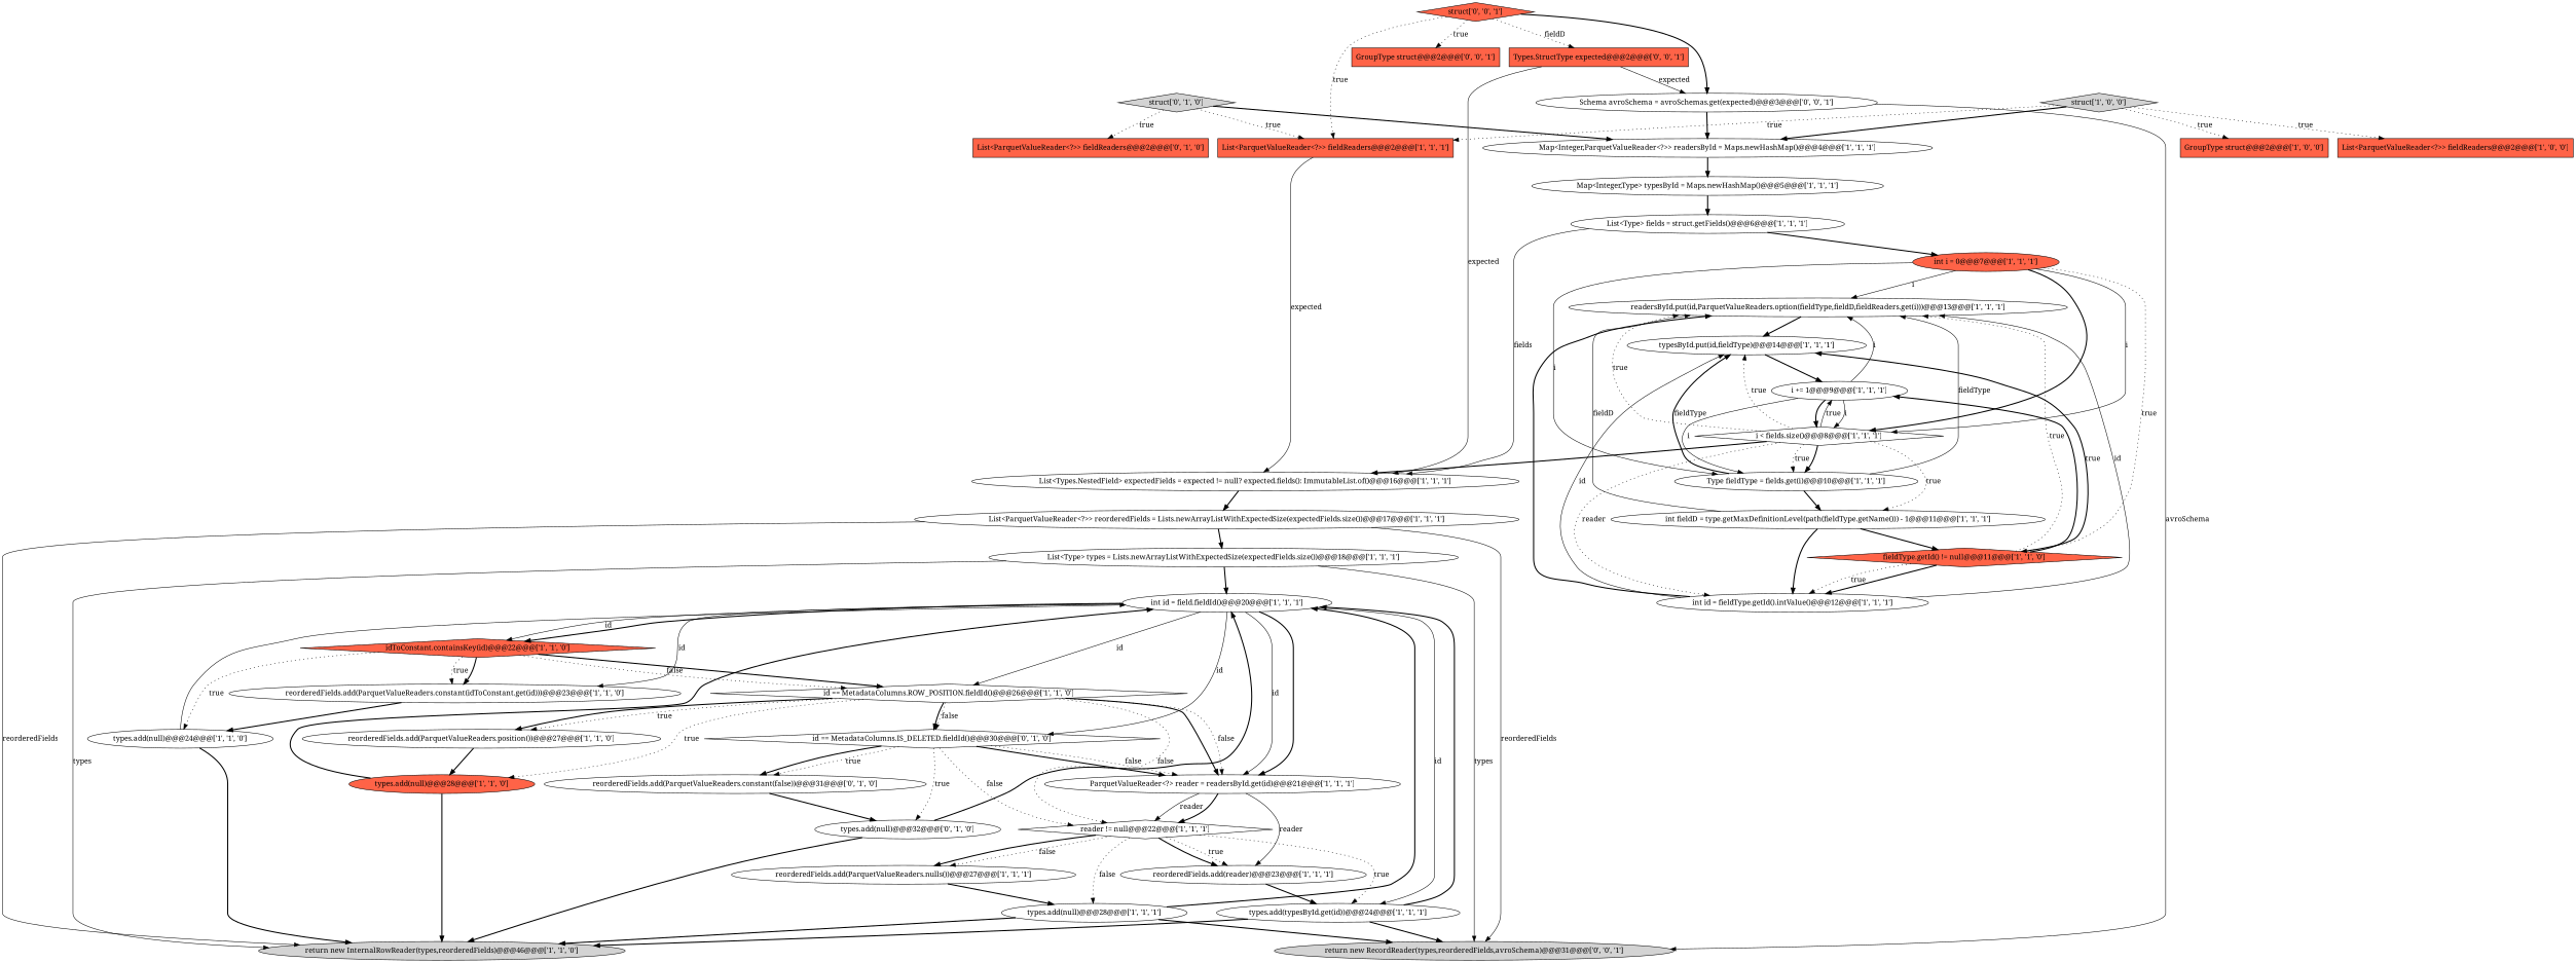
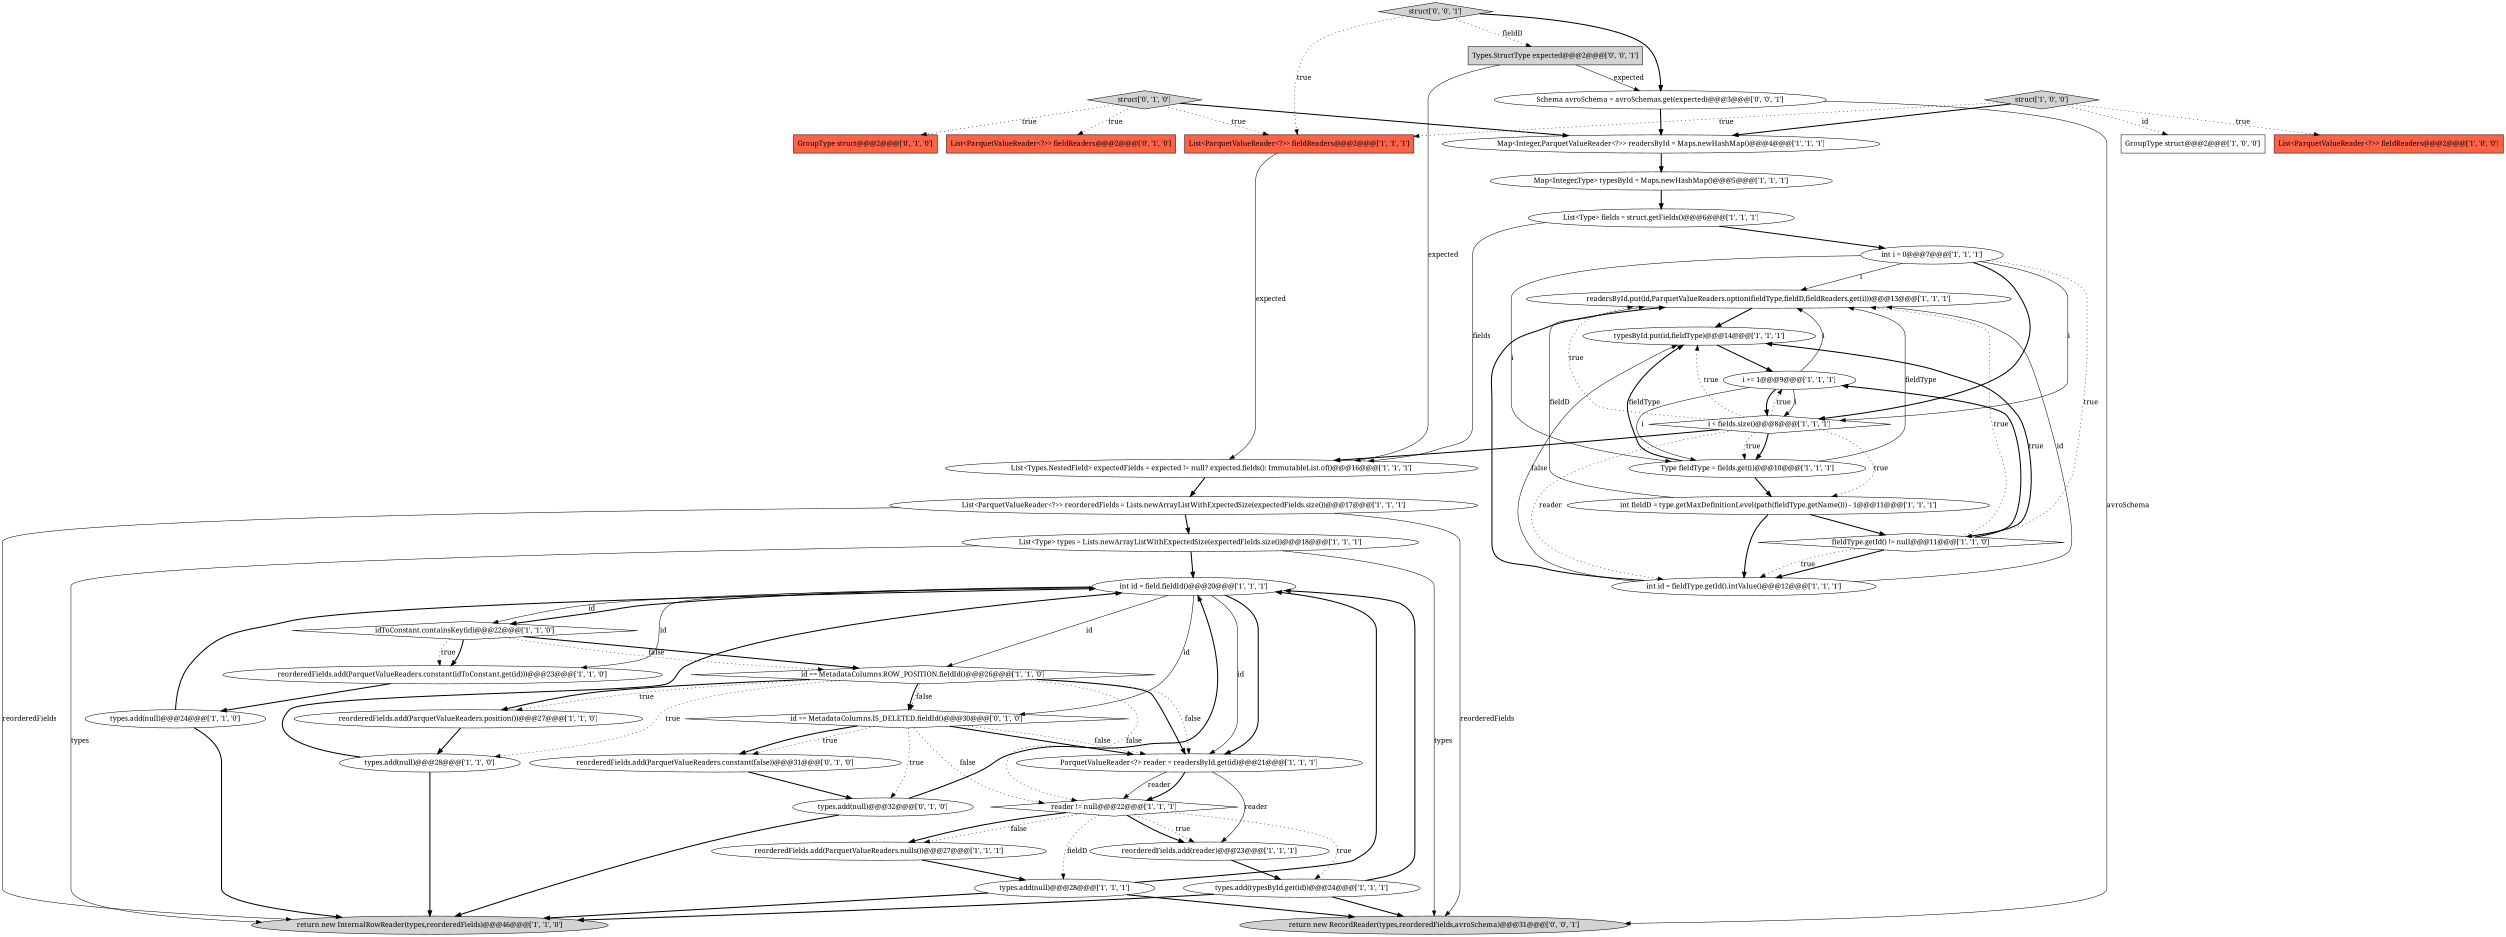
  digraph {
    fontname="Noto Serif"
    node [fillcolor=white fontname="Noto Serif" shape=ellipse style=filled]
    edge [fontname="Noto Serif" style=bold]
    n1 [label="List<Types.NestedField> expectedFields = expected != null? expected.fields(): ImmutableList.of()@@@16@@@['1', '1', '1']"]
    n2 [label="List<ParquetValueReader<?>> reorderedFields = Lists.newArrayListWithExpectedSize(expectedFields.size())@@@17@@@['1', '1', '1']"]
    n3 [fillcolor=lightgray label="return new RecordReader(types,reorderedFields,avroSchema)@@@31@@@['0', '0', '1']"]
    n4 [fillcolor=lightgray label="return new InternalRowReader(types,reorderedFields)@@@46@@@['1', '1', '0']"]
    n5 [label="List<Type> types = Lists.newArrayListWithExpectedSize(expectedFields.size())@@@18@@@['1', '1', '1']"]
    n6 [label="ParquetValueReader<?> reader = readersById.get(id)@@@21@@@['1', '1', '1']"]
    n7 [label="reader != null@@@22@@@['1', '1', '1']" shape=diamond]
    n8 [label="reorderedFields.add(reader)@@@23@@@['1', '1', '1']"]
    n9 [label="types.add(typesById.get(id))@@@24@@@['1', '1', '1']"]
    n10 [label="reorderedFields.add(ParquetValueReaders.nulls())@@@27@@@['1', '1', '1']"]
    n11 [label="types.add(null)@@@28@@@['1', '1', '1']"]
    n12 [label="int id = field.fieldId()@@@20@@@['1', '1', '1']"]
    n13 [label="reorderedFields.add(ParquetValueReaders.constant(idToConstant.get(id)))@@@23@@@['1', '1', '0']"]
    n14 [label="id == MetadataColumns.ROW_POSITION.fieldId()@@@26@@@['1', '1', '0']" shape=diamond]
-   n15 [fillcolor=tomato label="idToConstant.containsKey(id)@@@22@@@['1', '1', '0']" shape=diamond]
+   n15 [label="idToConstant.containsKey(id)@@@22@@@['1', '1', '0']" shape=diamond]
    n16 [label="id == MetadataColumns.IS_DELETED.fieldId()@@@30@@@['0', '1', '0']" shape=diamond]
    n17 [label="types.add(null)@@@24@@@['1', '1', '0']"]
-   n18 [fillcolor=tomato label="types.add(null)@@@28@@@['1', '1', '0']"]
+   n18 [label="types.add(null)@@@28@@@['1', '1', '0']"]
    n19 [label="reorderedFields.add(ParquetValueReaders.position())@@@27@@@['1', '1', '0']"]
    n20 [label="types.add(null)@@@32@@@['0', '1', '0']"]
    n21 [label="reorderedFields.add(ParquetValueReaders.constant(false))@@@31@@@['0', '1', '0']"]
    n22 [label="readersById.put(id,ParquetValueReaders.option(fieldType,fieldD,fieldReaders.get(i)))@@@13@@@['1', '1', '1']"]
    n23 [label="typesById.put(id,fieldType)@@@14@@@['1', '1', '1']"]
    n24 [label="i += 1@@@9@@@['1', '1', '1']"]
-   n26 [fillcolor=tomato label="struct['0', '0', '1']" shape=diamond]
+   n25 [fillcolor=tomato label="GroupType struct@@@2@@@['0', '1', '0']" shape=box]
+   n26 [fillcolor=lightgray label="struct['0', '0', '1']" shape=diamond]
    n27 [fillcolor=tomato label="List<ParquetValueReader<?>> fieldReaders@@@2@@@['1', '1', '1']" shape=box]
-   n28 [fillcolor=tomato label="GroupType struct@@@2@@@['0', '0', '1']" shape=box]
-   n29 [fillcolor=tomato label="Types.StructType expected@@@2@@@['0', '0', '1']" shape=box]
+   n29 [fillcolor=lightgray label="Types.StructType expected@@@2@@@['0', '0', '1']" shape=box]
    n30 [label="Schema avroSchema = avroSchemas.get(expected)@@@3@@@['0', '0', '1']"]
    n31 [label="Map<Integer,ParquetValueReader<?>> readersById = Maps.newHashMap()@@@4@@@['1', '1', '1']"]
-   n32 [fillcolor=tomato label="GroupType struct@@@2@@@['1', '0', '0']" shape=box]
+   n32 [label="GroupType struct@@@2@@@['1', '0', '0']" shape=box]
    n33 [label="int fieldD = type.getMaxDefinitionLevel(path(fieldType.getName())) - 1@@@11@@@['1', '1', '1']"]
    n34 [label="int id = fieldType.getId().intValue()@@@12@@@['1', '1', '1']"]
-   n35 [fillcolor=tomato label="fieldType.getId() != null@@@11@@@['1', '1', '0']" shape=diamond]
+   n35 [label="fieldType.getId() != null@@@11@@@['1', '1', '0']" shape=diamond]
    n36 [label="Type fieldType = fields.get(i)@@@10@@@['1', '1', '1']"]
    n37 [label="i < fields.size()@@@8@@@['1', '1', '1']" shape=diamond]
    n38 [fillcolor=lightgray label="struct['0', '1', '0']" shape=diamond]
    n39 [fillcolor=tomato label="List<ParquetValueReader<?>> fieldReaders@@@2@@@['0', '1', '0']" shape=box]
    n40 [label="Map<Integer,Type> typesById = Maps.newHashMap()@@@5@@@['1', '1', '1']"]
    n41 [label="List<Type> fields = struct.getFields()@@@6@@@['1', '1', '1']"]
    n42 [fillcolor=lightgray label="struct['1', '0', '0']" shape=diamond]
    n43 [fillcolor=tomato label="List<ParquetValueReader<?>> fieldReaders@@@2@@@['1', '0', '0']" shape=box]
-   n44 [fillcolor=tomato label="int i = 0@@@7@@@['1', '1', '1']"]
+   n44 [label="int i = 0@@@7@@@['1', '1', '1']"]
    n1 -> n2
    n2 -> n3 [label=reorderedFields style=solid]
    n2 -> n4 [label=reorderedFields style=solid]
    n2 -> n5
    n5 -> n3 [label=types style=solid]
    n5 -> n4 [label=types style=solid]
    n5 -> n12
    n6 -> n7 [label=reader style=solid]
    n6 -> n7
    n6 -> n8 [label=reader style=solid]
    n7 -> n8 [label=true style=dotted]
    n7 -> n8
    n7 -> n9 [label=true style=dotted]
    n7 -> n10 [label=false style=dotted]
    n7 -> n10
-   n7 -> n11 [label=false style=dotted]
+   n7 -> n11 [label=fieldD style=dotted]
    n8 -> n9
    n9 -> n3
    n9 -> n4
    n9 -> n12
    n10 -> n11
    n11 -> n3
    n11 -> n4
    n11 -> n12
    n12 -> n6 [label=id style=solid]
    n12 -> n6
-   n12 -> n9 [label=id style=solid]
    n12 -> n13 [label=id style=solid]
    n12 -> n14 [label=id style=solid]
    n12 -> n15 [label=id style=solid]
    n12 -> n15
    n12 -> n16 [label=id style=solid]
    n13 -> n17
    n14 -> n6
    n14 -> n6 [label=false style=dotted]
    n14 -> n7 [label=false style=dotted]
    n14 -> n16 [label=false style=dotted]
    n14 -> n16
    n14 -> n18 [label=true style=dotted]
    n14 -> n19
    n14 -> n19 [label=true style=dotted]
    n15 -> n13
    n15 -> n13 [label=true style=dotted]
    n15 -> n14
    n15 -> n14 [label=false style=dotted]
-   n15 -> n17 [label=true style=dotted]
    n16 -> n6
    n16 -> n6 [label=false style=dotted]
    n16 -> n7 [label=false style=dotted]
    n16 -> n20 [label=true style=dotted]
    n16 -> n21 [label=true style=dotted]
    n16 -> n21
    n17 -> n4
-   n17 -> n12 [style=solid]
+   n17 -> n12
    n18 -> n4
    n18 -> n12
    n19 -> n18
    n20 -> n4
    n20 -> n12
    n21 -> n20
    n22 -> n23
    n23 -> n24
    n24 -> n22 [label=i style=solid]
    n24 -> n36 [label=i style=solid]
    n24 -> n37 [label=i style=solid]
    n24 -> n37
    n26 -> n27 [label=true style=dotted]
-   n26 -> n28 [label=true style=dotted]
    n26 -> n29 [label=fieldD style=dotted]
    n26 -> n30
    n27 -> n1 [label=expected style=solid]
    n29 -> n1 [label=expected style=solid]
    n29 -> n30 [label=expected style=solid]
    n30 -> n3 [label=avroSchema style=solid]
    n30 -> n31
    n31 -> n40
    n33 -> n22 [label=fieldD style=solid]
    n33 -> n34
    n33 -> n35
    n34 -> n22 [label=id style=solid]
    n34 -> n22
-   n34 -> n23 [label=id style=solid]
+   n34 -> n23 [label=false style=solid]
    n35 -> n22 [label=true style=dotted]
    n35 -> n23 [label=true]
    n35 -> n24
    n35 -> n34
    n35 -> n34 [label=true style=dotted]
    n36 -> n22 [label=fieldType style=solid]
    n36 -> n23 [label=fieldType]
    n36 -> n33
    n37 -> n1
    n37 -> n22 [label=true style=dotted]
    n37 -> n23 [label=true style=dotted]
-   n37 -> n24 [label=true style=solid]
+   n37 -> n24 [label=true style=dotted]
    n37 -> n33 [label=true style=dotted]
    n37 -> n34 [label=reader style=dotted]
    n37 -> n36
    n37 -> n36 [label=true style=dotted]
+   n38 -> n25 [label=true style=dotted]
    n38 -> n27 [label=true style=dotted]
    n38 -> n31
    n38 -> n39 [label=true style=dotted]
    n40 -> n41
    n41 -> n1 [label=fields style=solid]
    n41 -> n44
    n42 -> n27 [label=true style=dotted]
    n42 -> n31
-   n42 -> n32 [label=true style=dotted]
+   n42 -> n32 [label=id style=dotted]
    n42 -> n43 [label=true style=dotted]
    n44 -> n22 [label=i style=solid]
    n44 -> n35 [label=true style=dotted]
    n44 -> n36 [label=i style=solid]
    n44 -> n37
    n44 -> n37 [label=i style=solid]
  }
